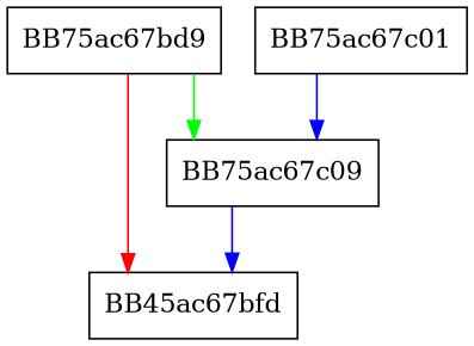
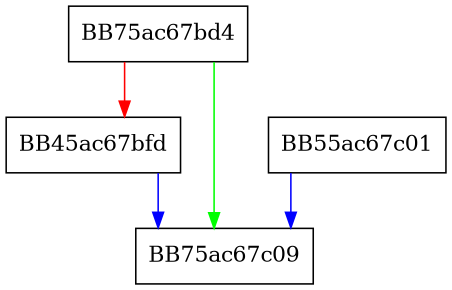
  digraph {
    splines=ortho
    node [shape=box]
    edge [color=blue]
    n1 [label=BB45ac67bfd]
-   BB75ac67bd4 [label=BB75ac67bd9]
+   BB75ac67bd4
    BB75ac67c09
-   BB75ac67c01
-   BB75ac67c09 -> n1
+   BB75ac67c01 [label=BB55ac67c01]
+   n1 -> BB75ac67c09
    BB75ac67bd4 -> n1 [color=red]
    BB75ac67bd4 -> BB75ac67c09 [color=green]
    BB75ac67c01 -> BB75ac67c09
  }
